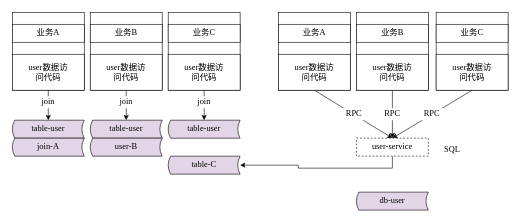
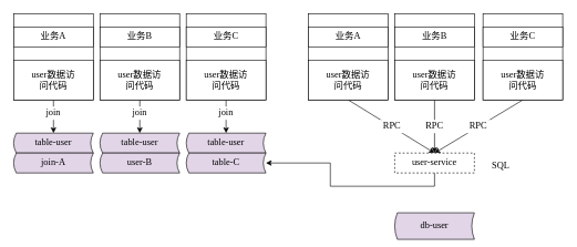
  <mxCell id="0" />
  <mxCell id="1" parent="0" />
  <mxCell id="2" value="" style="rounded=0;whiteSpace=wrap;html=1;fontSize=14;fontFamily=Verdana;" vertex="1" parent="1"><mxGeometry y="20" width="120" height="130" as="geometry" x="20" /></mxCell>
  <mxCell id="3" value="业务A" style="rounded=0;whiteSpace=wrap;html=1;fontSize=14;fontFamily=Verdana;" vertex="1" parent="1"><mxGeometry y="40" width="120" height="30" as="geometry" x="20" /></mxCell>
  <mxCell id="4" style="edgeStyle=orthogonalEdgeStyle;rounded=0;orthogonalLoop=1;jettySize=auto;html=1;exitX=0.5;exitY=1;exitDx=0;exitDy=0;entryX=0.5;entryY=0;entryDx=0;entryDy=0;fontFamily=Verdana;fontSize=14;" edge="1" parent="1" source="5" target="6"><mxGeometry relative="1" as="geometry" /></mxCell>
  <mxCell id="5" value="user数据访&lt;br&gt;问代码" style="rounded=0;whiteSpace=wrap;html=1;fontFamily=Verdana;fontSize=14;" vertex="1" parent="1"><mxGeometry y="90" width="120" height="60" as="geometry" x="20" /></mxCell>
  <mxCell id="6" value="table-user" style="shape=dataStorage;whiteSpace=wrap;html=1;fontFamily=Verdana;fontSize=14;size=0.033;fillColor=#e1d5e7;strokeColor=#000000;" vertex="1" parent="1"><mxGeometry y="200" width="120" height="30" as="geometry" x="20" /></mxCell>
  <mxCell id="7" value="join-A" style="shape=dataStorage;whiteSpace=wrap;html=1;fontFamily=Verdana;fontSize=14;size=0.033;fillColor=#e1d5e7;strokeColor=#000000;" vertex="1" parent="1"><mxGeometry y="230" width="120" height="30" as="geometry" x="20" /></mxCell>
  <mxCell id="8" value="join" style="text;html=1;strokeColor=none;fillColor=#ffffff;align=center;verticalAlign=middle;whiteSpace=wrap;rounded=0;fontFamily=Verdana;fontSize=14;" vertex="1" parent="1"><mxGeometry x="60" y="160" width="40" height="20" as="geometry" /></mxCell>
  <mxCell id="9" value="" style="rounded=0;whiteSpace=wrap;html=1;fontSize=14;fontFamily=Verdana;" vertex="1" parent="1"><mxGeometry x="150" y="20" width="120" height="130" as="geometry" /></mxCell>
  <mxCell id="10" value="业务B" style="rounded=0;whiteSpace=wrap;html=1;fontSize=14;fontFamily=Verdana;" vertex="1" parent="1"><mxGeometry x="150" y="40" width="120" height="30" as="geometry" /></mxCell>
  <mxCell id="11" style="edgeStyle=orthogonalEdgeStyle;rounded=0;orthogonalLoop=1;jettySize=auto;html=1;exitX=0.5;exitY=1;exitDx=0;exitDy=0;entryX=0.5;entryY=0;entryDx=0;entryDy=0;fontFamily=Verdana;fontSize=14;" edge="1" parent="1" source="12" target="13"><mxGeometry relative="1" as="geometry" /></mxCell>
  <mxCell id="12" value="user数据访&lt;br&gt;问代码" style="rounded=0;whiteSpace=wrap;html=1;fontFamily=Verdana;fontSize=14;" vertex="1" parent="1"><mxGeometry x="150" y="90" width="120" height="60" as="geometry" /></mxCell>
  <mxCell id="13" value="table-user" style="shape=dataStorage;whiteSpace=wrap;html=1;fontFamily=Verdana;fontSize=14;size=0.033;fillColor=#e1d5e7;strokeColor=#000000;" vertex="1" parent="1"><mxGeometry x="150" y="200" width="120" height="30" as="geometry" /></mxCell>
  <mxCell id="14" value="user-B" style="shape=dataStorage;whiteSpace=wrap;html=1;fontFamily=Verdana;fontSize=14;size=0.033;fillColor=#e1d5e7;strokeColor=#000000;" vertex="1" parent="1"><mxGeometry x="150" y="230" width="120" height="30" as="geometry" /></mxCell>
  <mxCell id="15" value="join" style="text;html=1;strokeColor=none;fillColor=#ffffff;align=center;verticalAlign=middle;whiteSpace=wrap;rounded=0;fontFamily=Verdana;fontSize=14;" vertex="1" parent="1"><mxGeometry x="190" y="160" width="40" height="20" as="geometry" /></mxCell>
  <mxCell id="16" value="" style="rounded=0;whiteSpace=wrap;html=1;fontSize=14;fontFamily=Verdana;" vertex="1" parent="1"><mxGeometry x="280" y="20" width="120" height="130" as="geometry" /></mxCell>
  <mxCell id="17" value="业务C" style="rounded=0;whiteSpace=wrap;html=1;fontSize=14;fontFamily=Verdana;" vertex="1" parent="1"><mxGeometry x="280" y="40" width="120" height="30" as="geometry" /></mxCell>
  <mxCell id="18" style="edgeStyle=orthogonalEdgeStyle;rounded=0;orthogonalLoop=1;jettySize=auto;html=1;exitX=0.5;exitY=1;exitDx=0;exitDy=0;entryX=0.5;entryY=0;entryDx=0;entryDy=0;fontFamily=Verdana;fontSize=14;" edge="1" parent="1" source="19" target="20"><mxGeometry relative="1" as="geometry" /></mxCell>
  <mxCell id="19" value="user数据访&lt;br&gt;问代码" style="rounded=0;whiteSpace=wrap;html=1;fontFamily=Verdana;fontSize=14;" vertex="1" parent="1"><mxGeometry x="280" y="90" width="120" height="60" as="geometry" /></mxCell>
  <mxCell id="20" value="table-user" style="shape=dataStorage;whiteSpace=wrap;html=1;fontFamily=Verdana;fontSize=14;size=0.033;fillColor=#e1d5e7;strokeColor=#000000;" vertex="1" parent="1"><mxGeometry x="280" y="200" width="120" height="30" as="geometry" /></mxCell>
- <mxCell id="21" value="table-C" style="shape=dataStorage;whiteSpace=wrap;html=1;fontFamily=Verdana;fontSize=14;size=0.033;fillColor=#e1d5e7;strokeColor=#000000;" vertex="1" parent="1"><mxGeometry x="280" y="260" width="120" height="30" as="geometry" /></mxCell>
+ <mxCell id="21" value="table-C" style="shape=dataStorage;whiteSpace=wrap;html=1;fontFamily=Verdana;fontSize=14;size=0.033;fillColor=#e1d5e7;strokeColor=#000000;" vertex="1" parent="1"><mxGeometry x="280" y="230" width="120" height="30" as="geometry" /></mxCell>
  <mxCell id="22" value="join" style="text;html=1;strokeColor=none;fillColor=#ffffff;align=center;verticalAlign=middle;whiteSpace=wrap;rounded=0;fontFamily=Verdana;fontSize=14;" vertex="1" parent="1"><mxGeometry x="320" y="160" width="40" height="20" as="geometry" /></mxCell>
  <mxCell id="23" value="" style="rounded=0;whiteSpace=wrap;html=1;fontSize=14;fontFamily=Verdana;" vertex="1" parent="1"><mxGeometry x="464" y="20" width="120" height="130" as="geometry" /></mxCell>
  <mxCell id="24" value="业务A" style="rounded=0;whiteSpace=wrap;html=1;fontSize=14;fontFamily=Verdana;" vertex="1" parent="1"><mxGeometry x="464" y="40" width="120" height="30" as="geometry" /></mxCell>
  <mxCell id="25" style="rounded=0;orthogonalLoop=1;jettySize=auto;html=1;exitX=0.5;exitY=1;exitDx=0;exitDy=0;fontFamily=Verdana;fontSize=14;entryX=0.5;entryY=0;entryDx=0;entryDy=0;" edge="1" parent="1" source="26" target="38"><mxGeometry relative="1" as="geometry"><mxPoint x="594" y="210" as="targetPoint" /></mxGeometry></mxCell>
  <mxCell id="26" value="user数据访&lt;br&gt;问代码" style="rounded=0;whiteSpace=wrap;html=1;fontFamily=Verdana;fontSize=14;" vertex="1" parent="1"><mxGeometry x="464" y="90" width="120" height="60" as="geometry" /></mxCell>
  <mxCell id="27" value="" style="rounded=0;whiteSpace=wrap;html=1;fontSize=14;fontFamily=Verdana;" vertex="1" parent="1"><mxGeometry x="594" y="20" width="120" height="130" as="geometry" /></mxCell>
  <mxCell id="28" value="业务B" style="rounded=0;whiteSpace=wrap;html=1;fontSize=14;fontFamily=Verdana;" vertex="1" parent="1"><mxGeometry x="594" y="40" width="120" height="30" as="geometry" /></mxCell>
  <mxCell id="29" style="edgeStyle=orthogonalEdgeStyle;rounded=0;orthogonalLoop=1;jettySize=auto;html=1;exitX=0.5;exitY=1;exitDx=0;exitDy=0;entryX=0.5;entryY=0;entryDx=0;entryDy=0;fontFamily=Verdana;fontSize=14;" edge="1" parent="1" source="30" target="38"><mxGeometry relative="1" as="geometry" /></mxCell>
  <mxCell id="30" value="user数据访&lt;br&gt;问代码" style="rounded=0;whiteSpace=wrap;html=1;fontFamily=Verdana;fontSize=14;" vertex="1" parent="1"><mxGeometry x="594" y="90" width="120" height="60" as="geometry" /></mxCell>
- <mxCell id="31" value="db-user" style="shape=dataStorage;whiteSpace=wrap;html=1;fontFamily=Verdana;fontSize=14;size=0.033;fillColor=#e1d5e7;strokeColor=#000000;" vertex="1" parent="1"><mxGeometry x="594" y="320" width="120" height="30" as="geometry" /></mxCell>
+ <mxCell id="31" value="db-user" style="shape=dataStorage;whiteSpace=wrap;html=1;fontFamily=Verdana;fontSize=14;size=0.033;fillColor=#e1d5e7;strokeColor=#000000;" vertex="1" parent="1"><mxGeometry x="594" y="320" width="120" height="40" as="geometry" /></mxCell>
  <mxCell id="32" value="RPC" style="text;html=1;strokeColor=none;fillColor=#ffffff;align=center;verticalAlign=middle;whiteSpace=wrap;rounded=0;fontFamily=Verdana;fontSize=14;" vertex="1" parent="1"><mxGeometry x="634" y="180" width="40" height="20" as="geometry" /></mxCell>
  <mxCell id="33" value="" style="rounded=0;whiteSpace=wrap;html=1;fontSize=14;fontFamily=Verdana;" vertex="1" parent="1"><mxGeometry x="727" y="20" width="120" height="130" as="geometry" /></mxCell>
  <mxCell id="34" value="业务C" style="rounded=0;whiteSpace=wrap;html=1;fontSize=14;fontFamily=Verdana;" vertex="1" parent="1"><mxGeometry x="727" y="40" width="120" height="30" as="geometry" /></mxCell>
  <mxCell id="35" style="rounded=0;orthogonalLoop=1;jettySize=auto;html=1;exitX=0.5;exitY=1;exitDx=0;exitDy=0;entryX=0.5;entryY=0;entryDx=0;entryDy=0;fontFamily=Verdana;fontSize=14;" edge="1" parent="1" source="36" target="38"><mxGeometry relative="1" as="geometry" /></mxCell>
  <mxCell id="36" value="user数据访&lt;br&gt;问代码" style="rounded=0;whiteSpace=wrap;html=1;fontFamily=Verdana;fontSize=14;" vertex="1" parent="1"><mxGeometry x="727" y="90" width="120" height="60" as="geometry" /></mxCell>
  <mxCell id="37" style="edgeStyle=orthogonalEdgeStyle;rounded=0;orthogonalLoop=1;jettySize=auto;html=1;exitX=0.5;exitY=1;exitDx=0;exitDy=0;fontFamily=Verdana;fontSize=14;" edge="1" parent="1" source="38" target="21"><mxGeometry relative="1" as="geometry" /></mxCell>
  <mxCell id="38" value="user-service" style="rounded=0;whiteSpace=wrap;html=1;fontSize=14;fontFamily=Verdana;dashed=1;" vertex="1" parent="1"><mxGeometry x="594" y="230" width="120" height="30" as="geometry" /></mxCell>
  <mxCell id="39" value="RPC" style="text;html=1;strokeColor=none;fillColor=#ffffff;align=center;verticalAlign=middle;whiteSpace=wrap;rounded=0;fontFamily=Verdana;fontSize=14;" vertex="1" parent="1"><mxGeometry x="700" y="180" width="40" height="20" as="geometry" /></mxCell>
  <mxCell id="40" value="RPC" style="text;html=1;strokeColor=none;fillColor=#ffffff;align=center;verticalAlign=middle;whiteSpace=wrap;rounded=0;fontFamily=Verdana;fontSize=14;" vertex="1" parent="1"><mxGeometry x="570" y="180" width="40" height="20" as="geometry" /></mxCell>
  <mxCell id="41" value="SQL" style="text;html=1;strokeColor=none;fillColor=#ffffff;align=center;verticalAlign=middle;whiteSpace=wrap;rounded=0;fontFamily=Verdana;fontSize=14;" vertex="1" parent="1"><mxGeometry x="734" y="240" width="40" height="20" as="geometry" /></mxCell>
